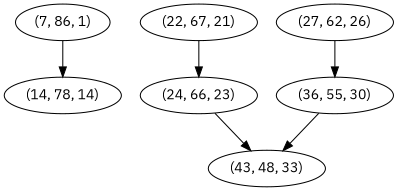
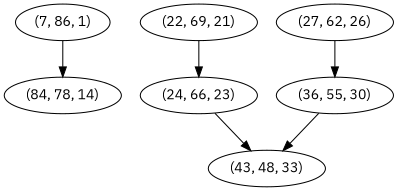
  digraph {
    fontname="IBM Plex Sans"
    node [fontname="IBM Plex Sans"]
    edge [fontname="IBM Plex Sans"]
    n1 [label="(7, 86, 1)"]
-   "(14, 78, 14)"
-   "(22, 69, 21)" [label="(22, 67, 21)"]
+   "(14, 78, 14)" [label="(84, 78, 14)"]
+   "(22, 69, 21)"
    "(24, 66, 23)"
    "(43, 48, 33)"
    "(27, 62, 26)"
    "(36, 55, 30)"
    n1 -> "(14, 78, 14)"
    "(22, 69, 21)" -> "(24, 66, 23)"
    "(24, 66, 23)" -> "(43, 48, 33)"
    "(27, 62, 26)" -> "(36, 55, 30)"
    "(36, 55, 30)" -> "(43, 48, 33)"
  }
